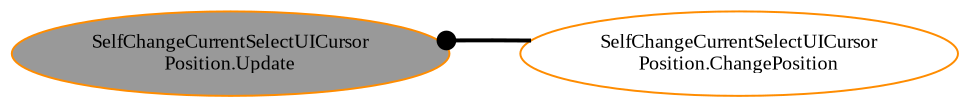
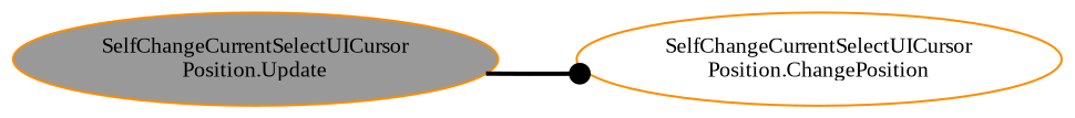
  digraph {
    rankdir=LR
    fontname="Liberation Serif"
    node [color=darkorange fontname="Liberation Serif" fontsize=10 shape=ellipse style=filled]
    n1 [fillcolor=grey60 fontcolor=black height=0.2 label="SelfChangeCurrentSelectUICursor\lPosition.Update" width=0.4]
    n2 [fillcolor=white height=0.2 label="SelfChangeCurrentSelectUICursor\lPosition.ChangePosition" width=0.4]
-   n2 -> n1 [color=black fontname="Liberation Serif" fontsize=10 labelfontname=Helvetica labelfontsize=10 style=bold arrowhead=dot]
+   n1 -> n2 [color=black fontname="Liberation Serif" fontsize=10 labelfontname=Helvetica labelfontsize=10 style=bold arrowhead=dot]
  }
